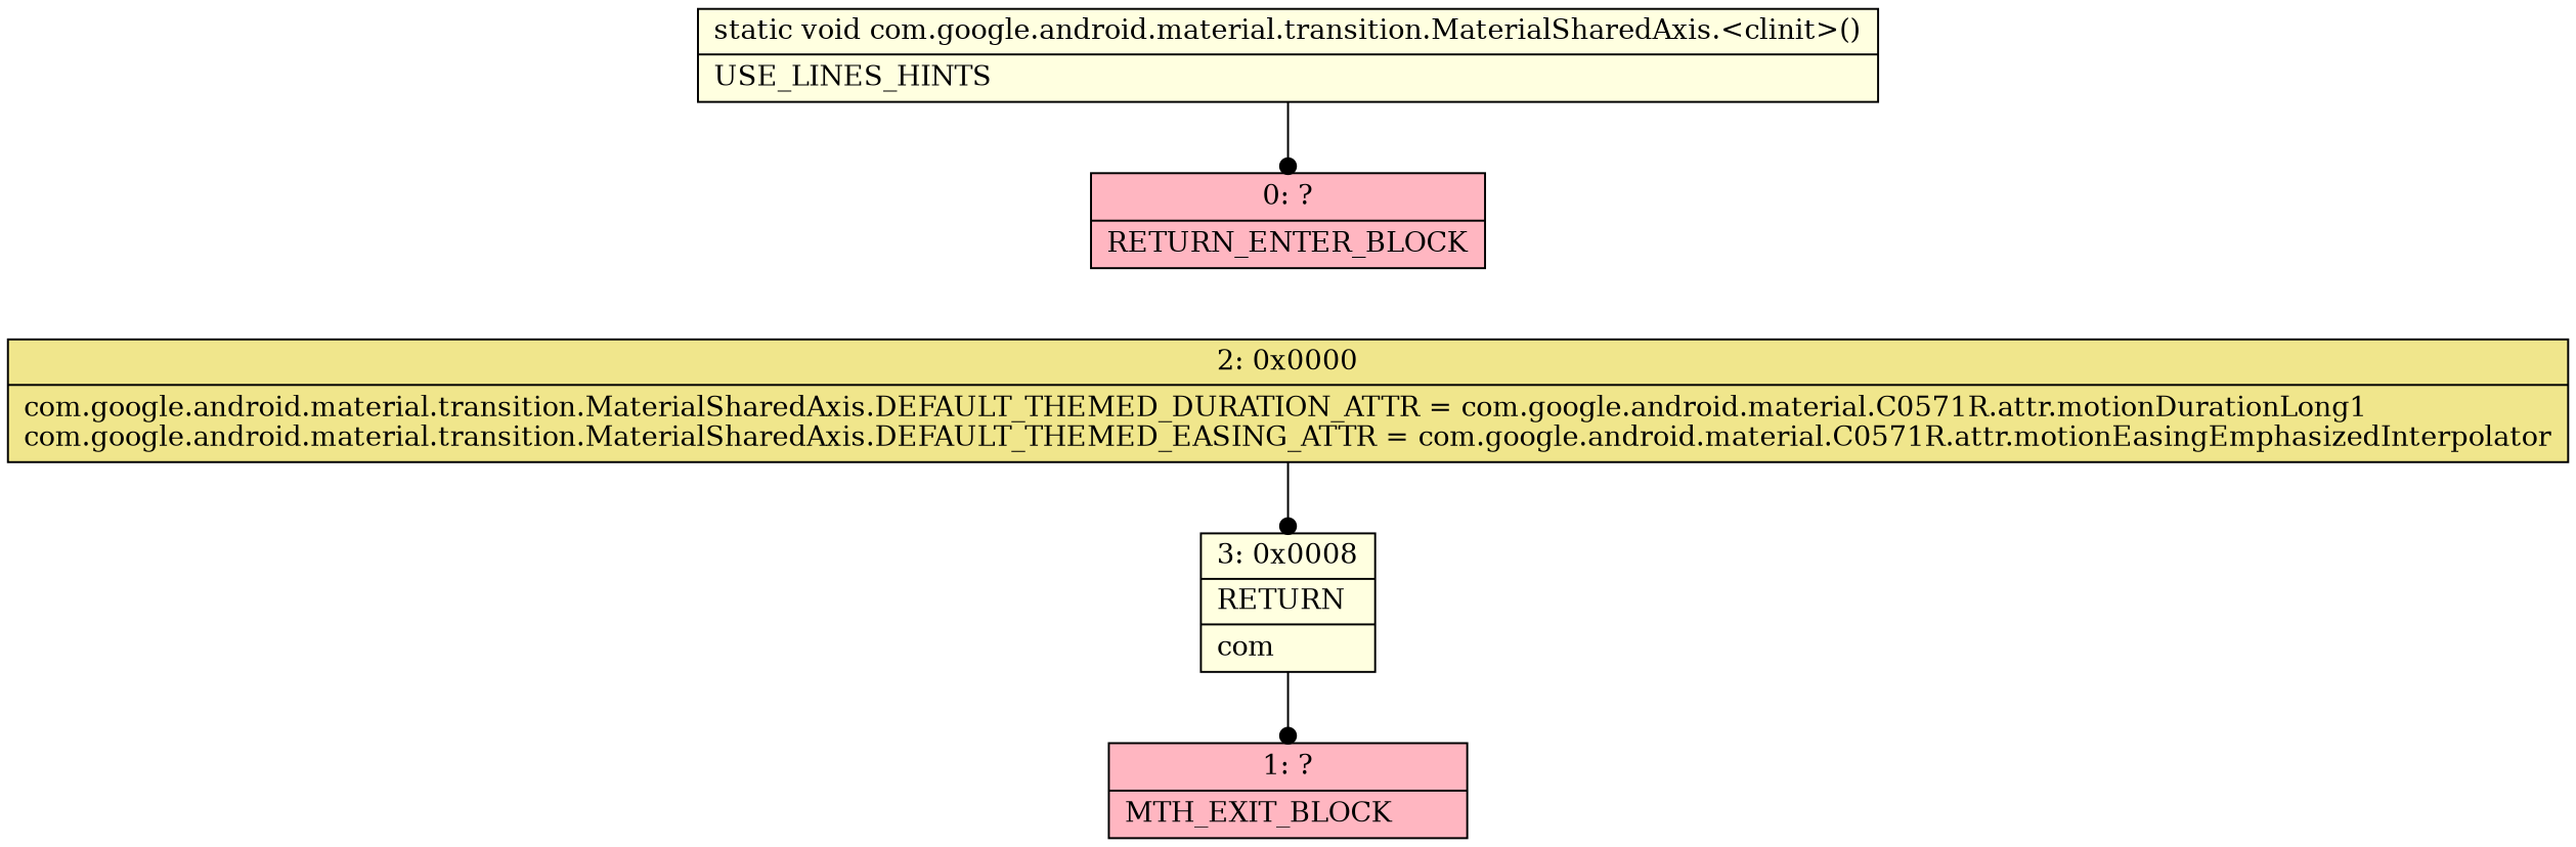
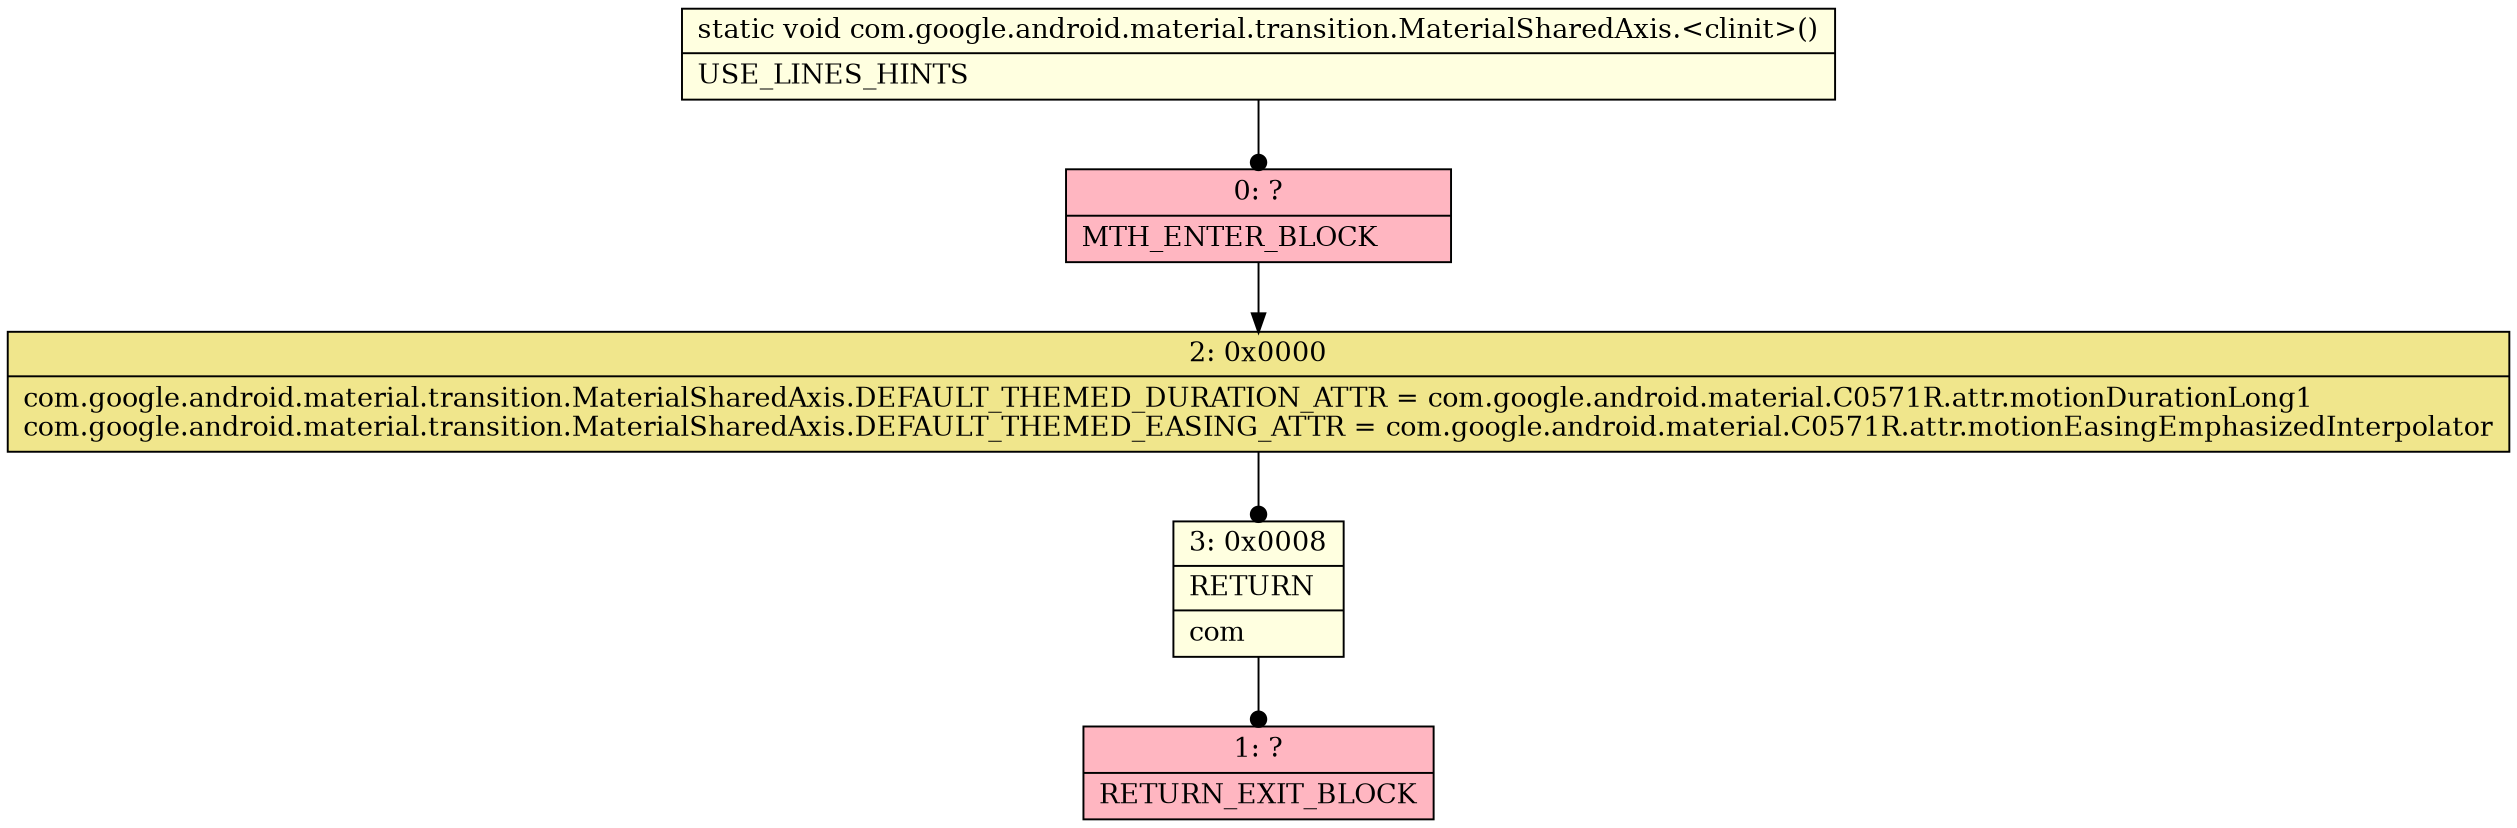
  digraph {
    node [fillcolor=lightpink shape=record style=filled]
    edge [arrowhead=dot]
-   n1 [label="{0\:\ ?|RETURN_ENTER_BLOCK\l}"]
+   n1 [label="{0\:\ ?|MTH_ENTER_BLOCK\l}"]
    n2 [fillcolor=khaki label="{2\:\ 0x0000|com.google.android.material.transition.MaterialSharedAxis.DEFAULT_THEMED_DURATION_ATTR = com.google.android.material.C0571R.attr.motionDurationLong1\lcom.google.android.material.transition.MaterialSharedAxis.DEFAULT_THEMED_EASING_ATTR = com.google.android.material.C0571R.attr.motionEasingEmphasizedInterpolator\l}"]
    n3 [fillcolor=lightyellow label="{3\:\ 0x0008|RETURN\l|com\l}"]
-   n4 [label="{1\:\ ?|MTH_EXIT_BLOCK\l}"]
+   n4 [label="{1\:\ ?|RETURN_EXIT_BLOCK\l}"]
    n5 [fillcolor=lightyellow label="{static void com.google.android.material.transition.MaterialSharedAxis.\<clinit\>()  | USE_LINES_HINTS\l}"]
+   n1 -> n2 [arrowhead=normal]
    n2 -> n3
    n3 -> n4
    n5 -> n1
  }
